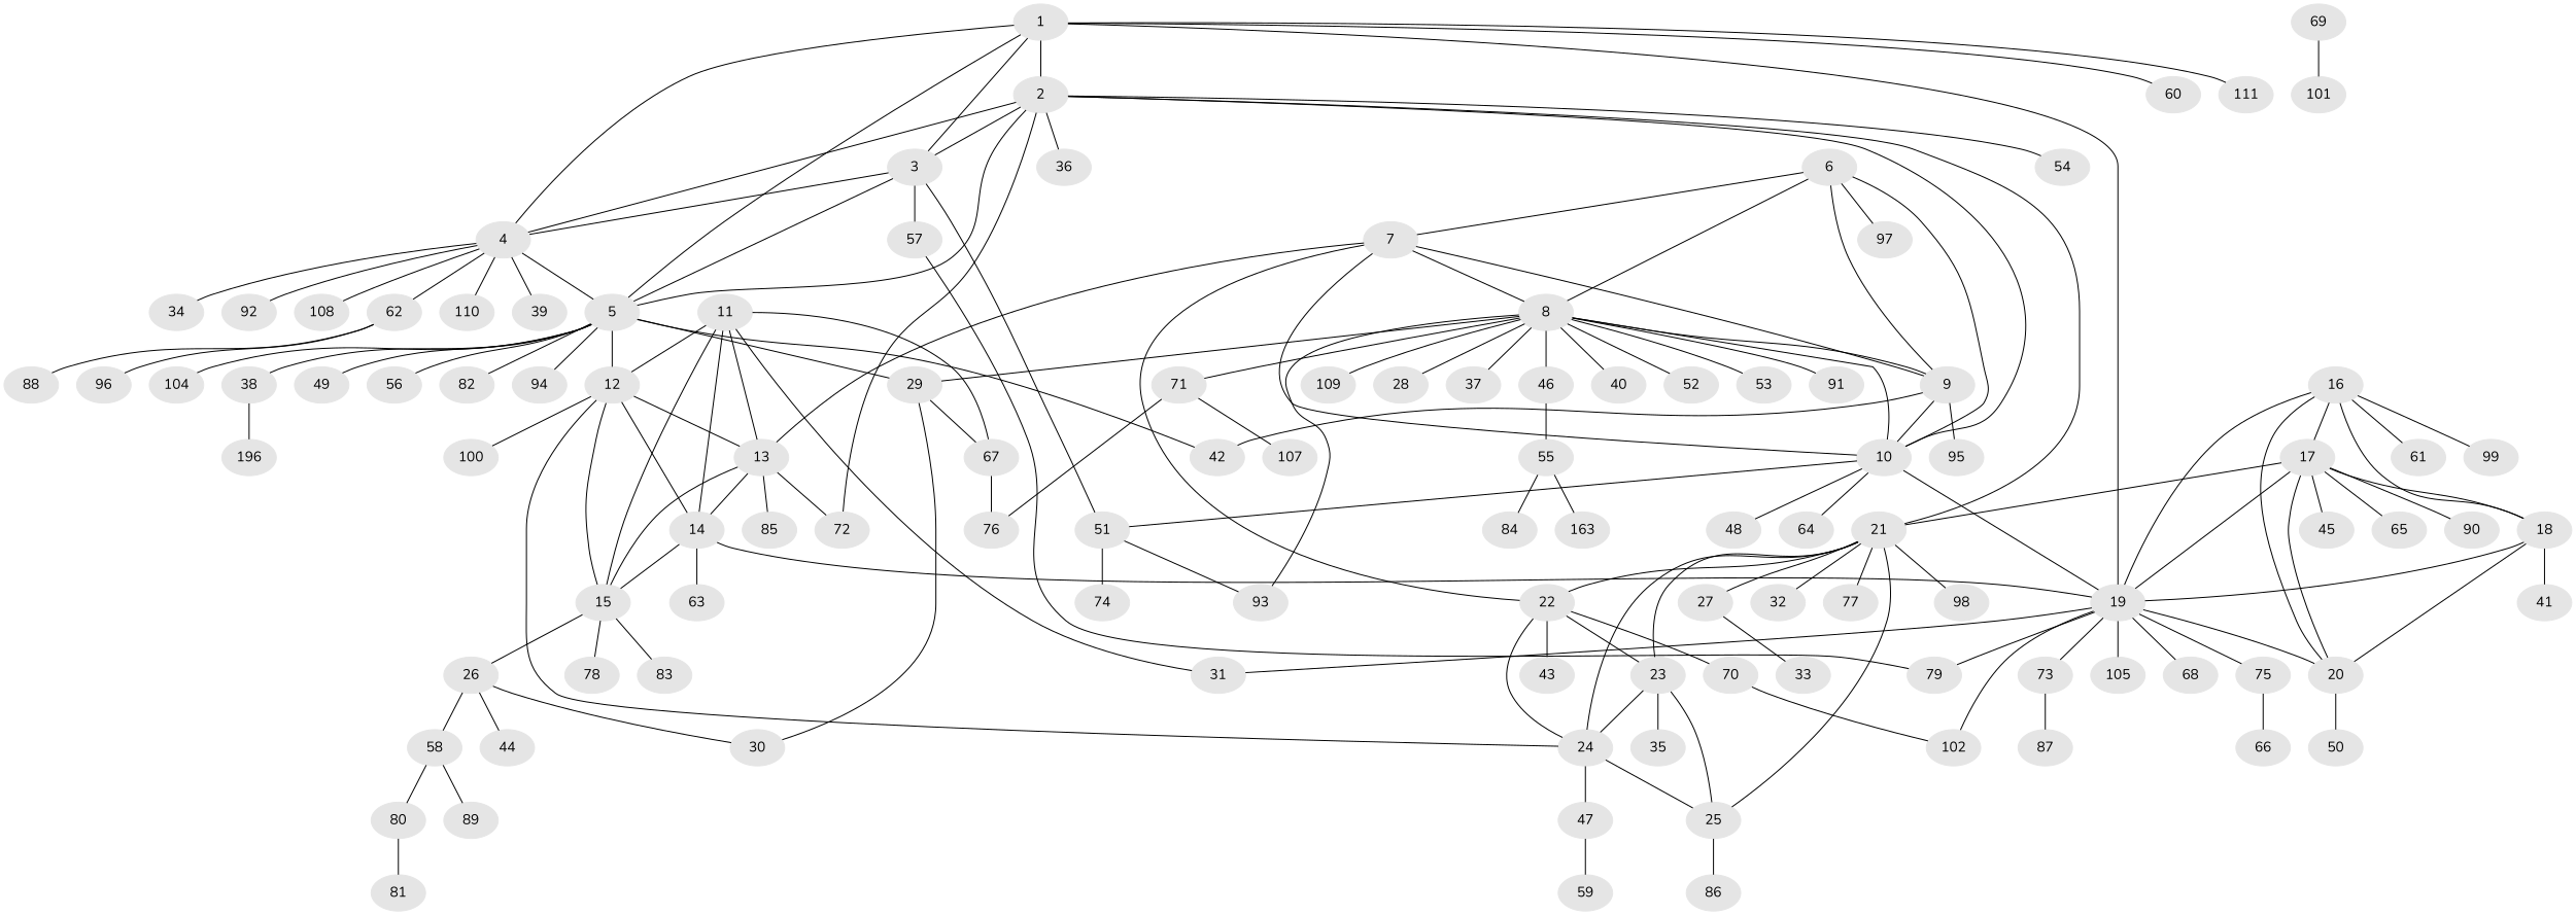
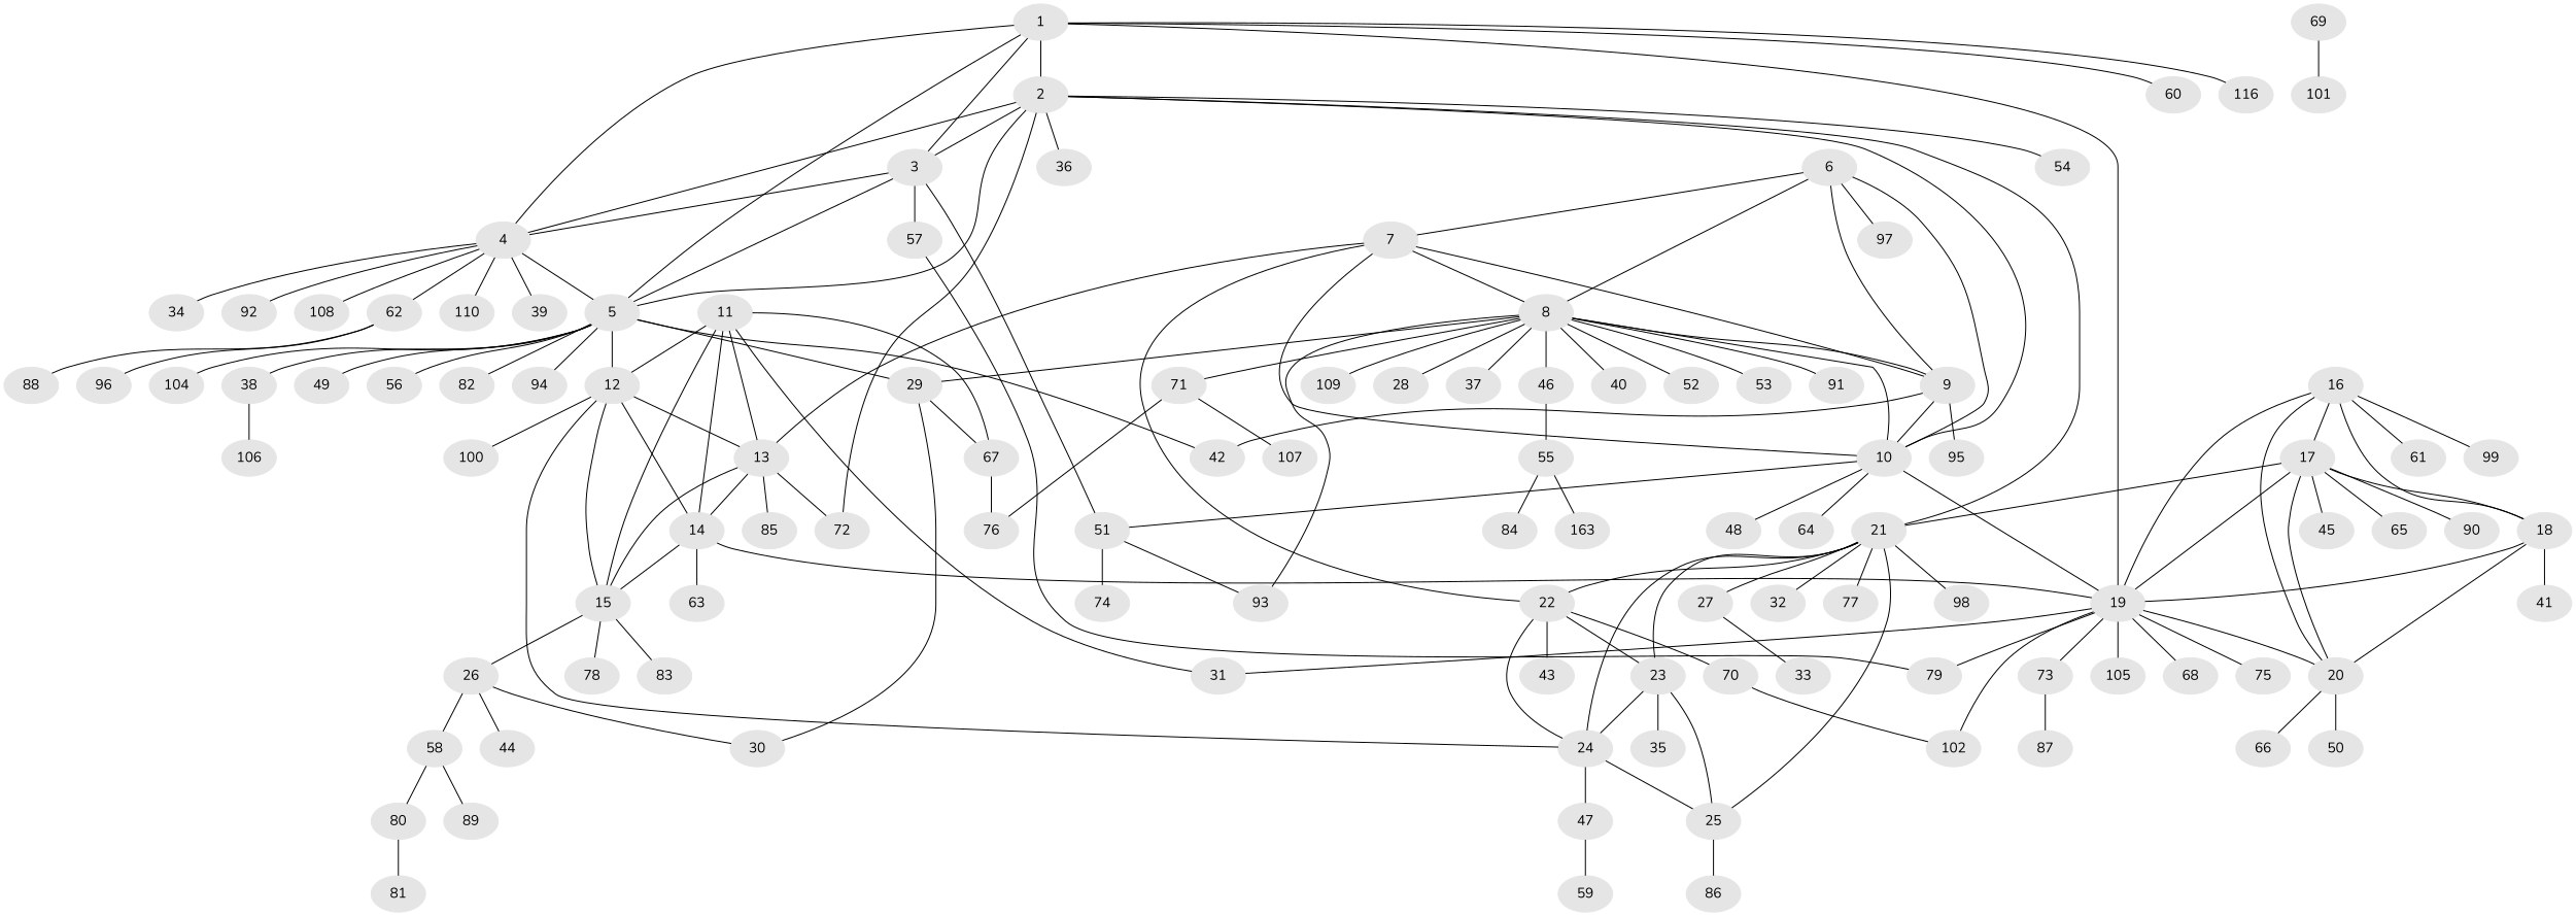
  graph {
    fontname=Nunito
    node [color=gray90 fontname=Nunito style=filled]
    edge [fontname=Nunito]
    1
    2
    3
    4
    5
    19
    60
-   111
+   111 [label=116]
    10
    21
    36
    54
    72
    51
    57
    34
    39
    62
    92
    108
    110
    12
    29
    38
    42
    49
    56
    82
    94
    104
    31
    20
    68
    73
    75
    79
    102
    105
    48
    64
    22
    24
    23
    25
    27
    32
    77
    98
    93
    74
    88
    96
    13
    14
    15
    100
    67
    30
-   106 [label=196]
+   106
    6
    7
    8
    9
    97
    28
    37
    40
    46
    52
    53
    71
    91
    109
    95
    85
    43
    70
    55
    76
    107
    11
    63
    26
    78
    83
    47
    44
    58
    16
    17
    18
    61
    99
    45
    65
    90
    41
    50
    66
    87
    69
    101
    35
    86
    33
    59
    80
    89
    84
    n110 [label=163]
    81
    1 -- 2
    1 -- 3
    1 -- 4
    1 -- 5
    1 -- 19
    1 -- 60
    1 -- 111
    2 -- 3
    2 -- 4
    2 -- 5
    2 -- 10
    2 -- 21
    2 -- 36
    2 -- 54
    2 -- 72
    3 -- 4
    3 -- 5
    3 -- 51
    3 -- 57
    4 -- 5
    4 -- 34
    4 -- 39
    4 -- 62
    4 -- 92
    4 -- 108
    4 -- 110
    5 -- 12
    5 -- 29
    5 -- 38
    5 -- 42
    5 -- 49
    5 -- 56
    5 -- 82
    5 -- 94
    5 -- 104
    19 -- 31
    19 -- 20
    19 -- 68
    19 -- 73
    19 -- 75
    19 -- 79
    19 -- 102
    19 -- 105
    10 -- 19
    10 -- 51
    10 -- 48
    10 -- 64
    21 -- 22
    21 -- 24
    21 -- 23
    21 -- 25
    21 -- 27
    21 -- 32
    21 -- 77
    21 -- 98
    51 -- 93
    51 -- 74
    57 -- 79
    62 -- 88
    62 -- 96
    12 -- 24
    12 -- 13
    12 -- 14
    12 -- 15
    12 -- 100
    29 -- 67
    29 -- 30
    38 -- 106
    20 -- 50
-   75 -- 66
+   20 -- 66
    73 -- 87
    22 -- 24
    22 -- 23
    22 -- 43
    22 -- 70
    24 -- 25
    24 -- 47
    23 -- 24
    23 -- 25
    23 -- 35
    25 -- 86
    27 -- 33
    13 -- 72
    13 -- 14
    13 -- 15
    13 -- 85
    14 -- 19
    14 -- 15
    14 -- 63
    15 -- 26
    15 -- 78
    15 -- 83
    67 -- 76
    6 -- 10
    6 -- 7
    6 -- 8
    6 -- 9
    6 -- 97
    7 -- 10
    7 -- 22
    7 -- 13
    7 -- 8
    7 -- 9
    8 -- 10
    8 -- 29
    8 -- 93
    8 -- 9
    8 -- 28
    8 -- 37
    8 -- 40
    8 -- 46
    8 -- 52
    8 -- 53
    8 -- 71
    8 -- 91
    8 -- 109
    9 -- 10
    9 -- 42
    9 -- 95
    46 -- 55
    71 -- 76
    71 -- 107
    70 -- 102
    55 -- 84
    55 -- n110
    11 -- 12
    11 -- 31
    11 -- 13
    11 -- 14
    11 -- 15
    11 -- 67
    26 -- 30
    26 -- 44
    26 -- 58
    47 -- 59
    58 -- 80
    58 -- 89
    16 -- 19
    16 -- 20
    16 -- 17
    16 -- 18
    16 -- 61
    16 -- 99
    17 -- 19
    17 -- 21
    17 -- 20
    17 -- 18
    17 -- 45
    17 -- 65
    17 -- 90
    18 -- 19
    18 -- 20
    18 -- 41
    69 -- 101
    80 -- 81
  }
